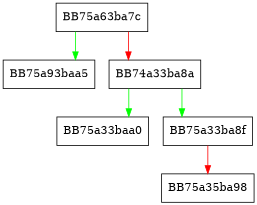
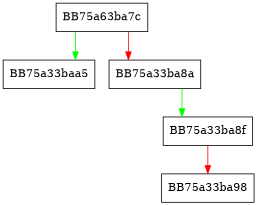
  digraph {
    fontname="DejaVu Serif"
    splines=ortho
    node [fontname="DejaVu Serif" shape=box]
    edge [color=green fontname="DejaVu Serif"]
    n1 [label=BB75a63ba7c]
-   BB75a33baa5 [label=BB75a93baa5]
-   BB75a33ba8a [label=BB74a33ba8a]
-   BB75a33baa0
+   BB75a33baa5
+   BB75a33ba8a
    BB75a33ba8f
-   BB75a33ba98 [label=BB75a35ba98]
+   BB75a33ba98
    n1 -> BB75a33baa5
    n1 -> BB75a33ba8a [color=red]
-   BB75a33ba8a -> BB75a33baa0
    BB75a33ba8a -> BB75a33ba8f
    BB75a33ba8f -> BB75a33ba98 [color=red]
  }
